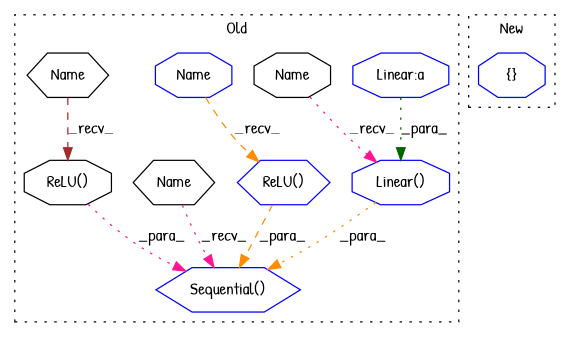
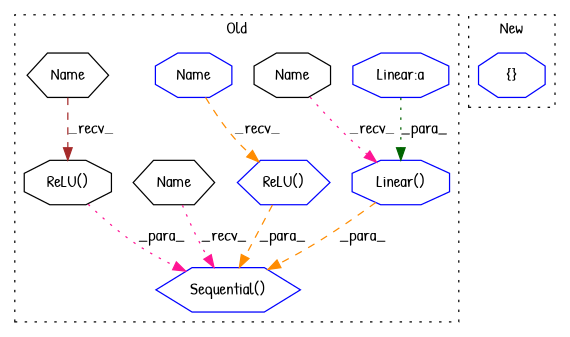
  digraph {
    fontname="Patrick Hand"
    node [a=75 color=blue fontname="Patrick Hand" l=2 shape=octagon]
    edge [color=darkorange fontname="Patrick Hand" style=dotted]
    n1 [l="8,1" label="ReLU()" s="3449,3461" shape=hexagon]
    n2 [l="35,19" label="Sequential()" s="3136,4214" shape=hexagon]
    n3 [color=black l="8,1" label="ReLU()" s="3747,3759"]
    n4 [l="10,1" label="Linear()" s="4117,4178"]
    n5 [a=82 l=21 label="Linear:a" s=4129]
    n6 [a=87 color=black label=Name s=4117]
    n7 [a=87 label=Name s=3449]
    n8 [a=87 color=black label=Name s=3136 shape=hexagon]
    n9 [a=87 color=black label=Name s=3747 shape=hexagon]
    n10 [a=59 l="1,0" label="{}" s="4353,4364"]
    subgraph cluster_1 {
      label=Old
      style=dotted
      n1
      n2
      n3
      n4
      n5
      n6
      n7
      n8
      n9
    }
    subgraph cluster_2 {
      label=New
      style=dotted
      n10
    }
    n1 -> n2 [label=_para_ style=dashed]
    n3 -> n2 [color=deeppink label=_para_]
-   n4 -> n2 [label=_para_]
+   n4 -> n2 [label=_para_ style=dashed]
    n5 -> n4 [color=darkgreen label=_para_]
    n6 -> n4 [color=deeppink label=_recv_]
    n7 -> n1 [label=_recv_ style=dashed]
    n8 -> n2 [color=deeppink label=_recv_]
    n9 -> n3 [color=brown label=_recv_ style=dashed]
  }
